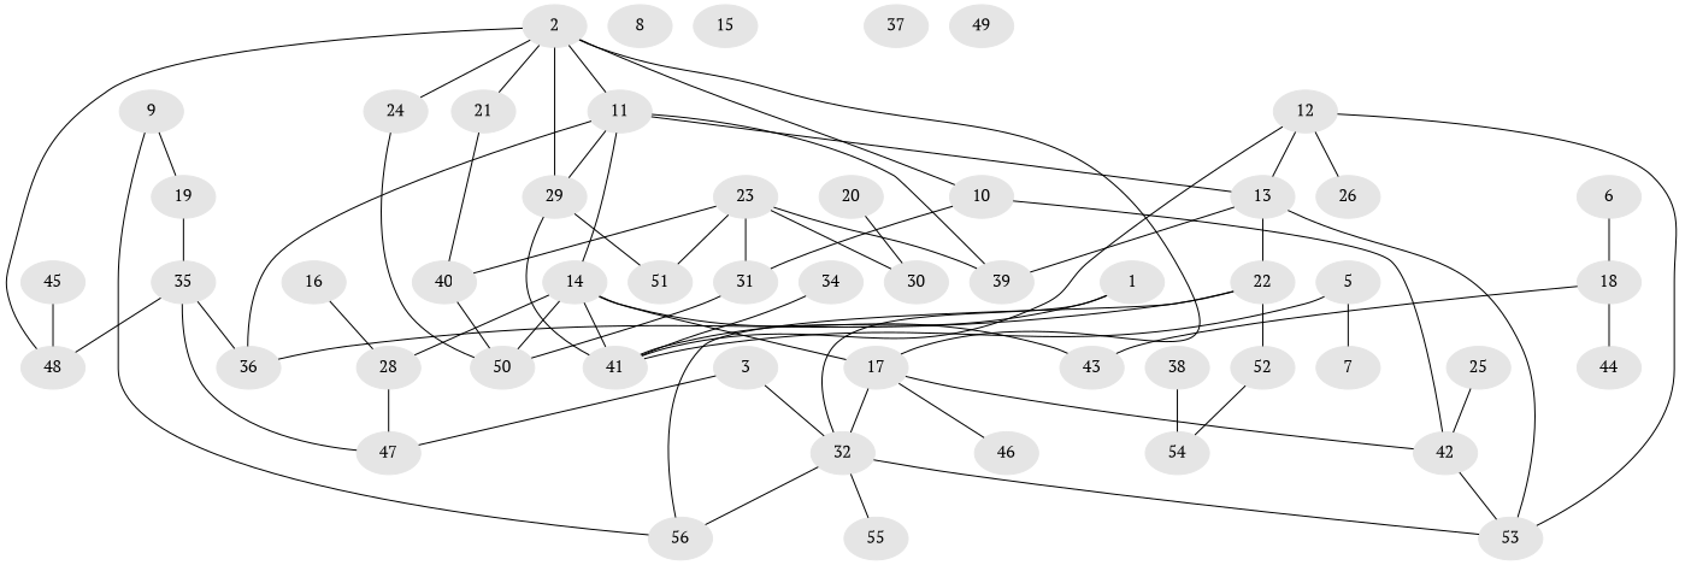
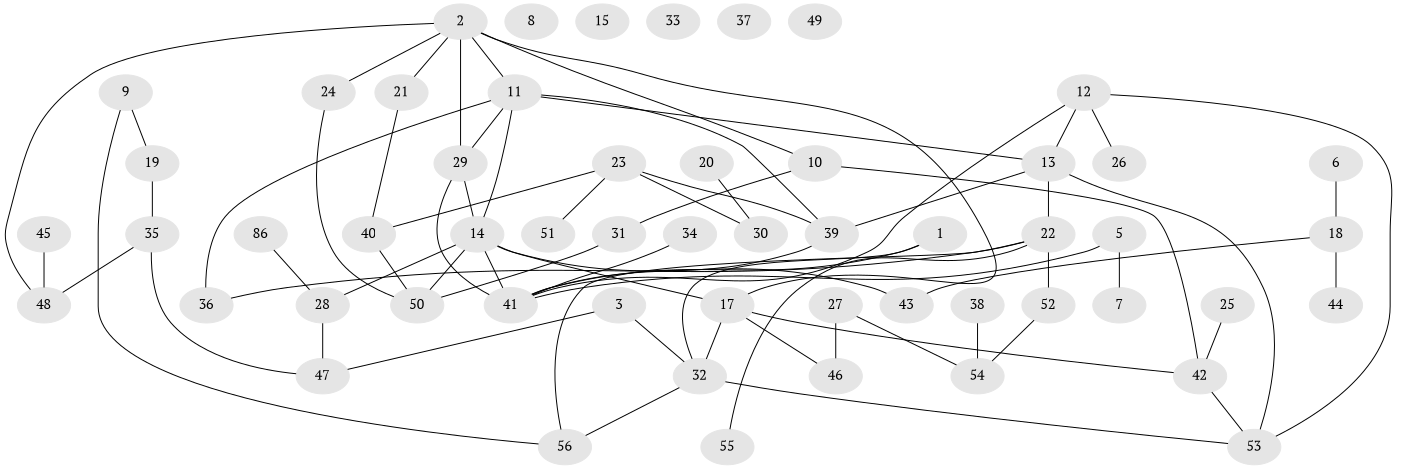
  graph {
    fontname="PT Serif"
    node [color=gray90 fontname="PT Serif" style=filled]
    edge [fontname="PT Serif"]
    1
    32
    41
    56
    53
    55
    2
    10
    11
    17
    21
    24
    29
    48
    31
    42
    13
    14
    36
    39
    46
    40
    50
    51
    3
    47
    20
    30
    23
    25
    5
    7
    6
    18
    43
    44
    8
    9
    19
    35
    22
    28
    12
    26
    52
    15
-   16
+   16 [label=86]
    54
+   27
+   33
    34
    37
    38
    45
    49
    1 -- 32
    1 -- 41
    32 -- 56
    32 -- 53
-   32 -- 55
+   22 -- 55
    2 -- 10
    2 -- 11
    2 -- 17
    2 -- 21
    2 -- 24
    2 -- 29
    2 -- 48
    10 -- 31
    10 -- 42
    11 -- 29
    11 -- 13
    11 -- 14
    11 -- 36
    11 -- 39
    17 -- 32
    17 -- 42
    17 -- 46
    21 -- 40
    24 -- 50
    29 -- 41
-   29 -- 51
+   29 -- 14
    31 -- 50
    42 -- 53
    13 -- 53
    13 -- 39
    13 -- 22
    14 -- 41
    14 -- 17
    14 -- 50
    14 -- 43
    14 -- 28
+   39 -- 41
    40 -- 50
    3 -- 32
    3 -- 47
    20 -- 30
-   23 -- 31
    23 -- 39
    23 -- 40
    23 -- 51
    23 -- 30
    25 -- 42
    5 -- 41
    5 -- 7
    6 -- 18
    18 -- 43
    18 -- 44
    9 -- 56
    9 -- 19
    19 -- 35
    35 -- 48
-   35 -- 36
    35 -- 47
    22 -- 56
    22 -- 36
    22 -- 52
    28 -- 47
    12 -- 41
    12 -- 53
    12 -- 13
    12 -- 26
    52 -- 54
    16 -- 28
+   27 -- 46
+   27 -- 54
    34 -- 41
    38 -- 54
    45 -- 48
  }
